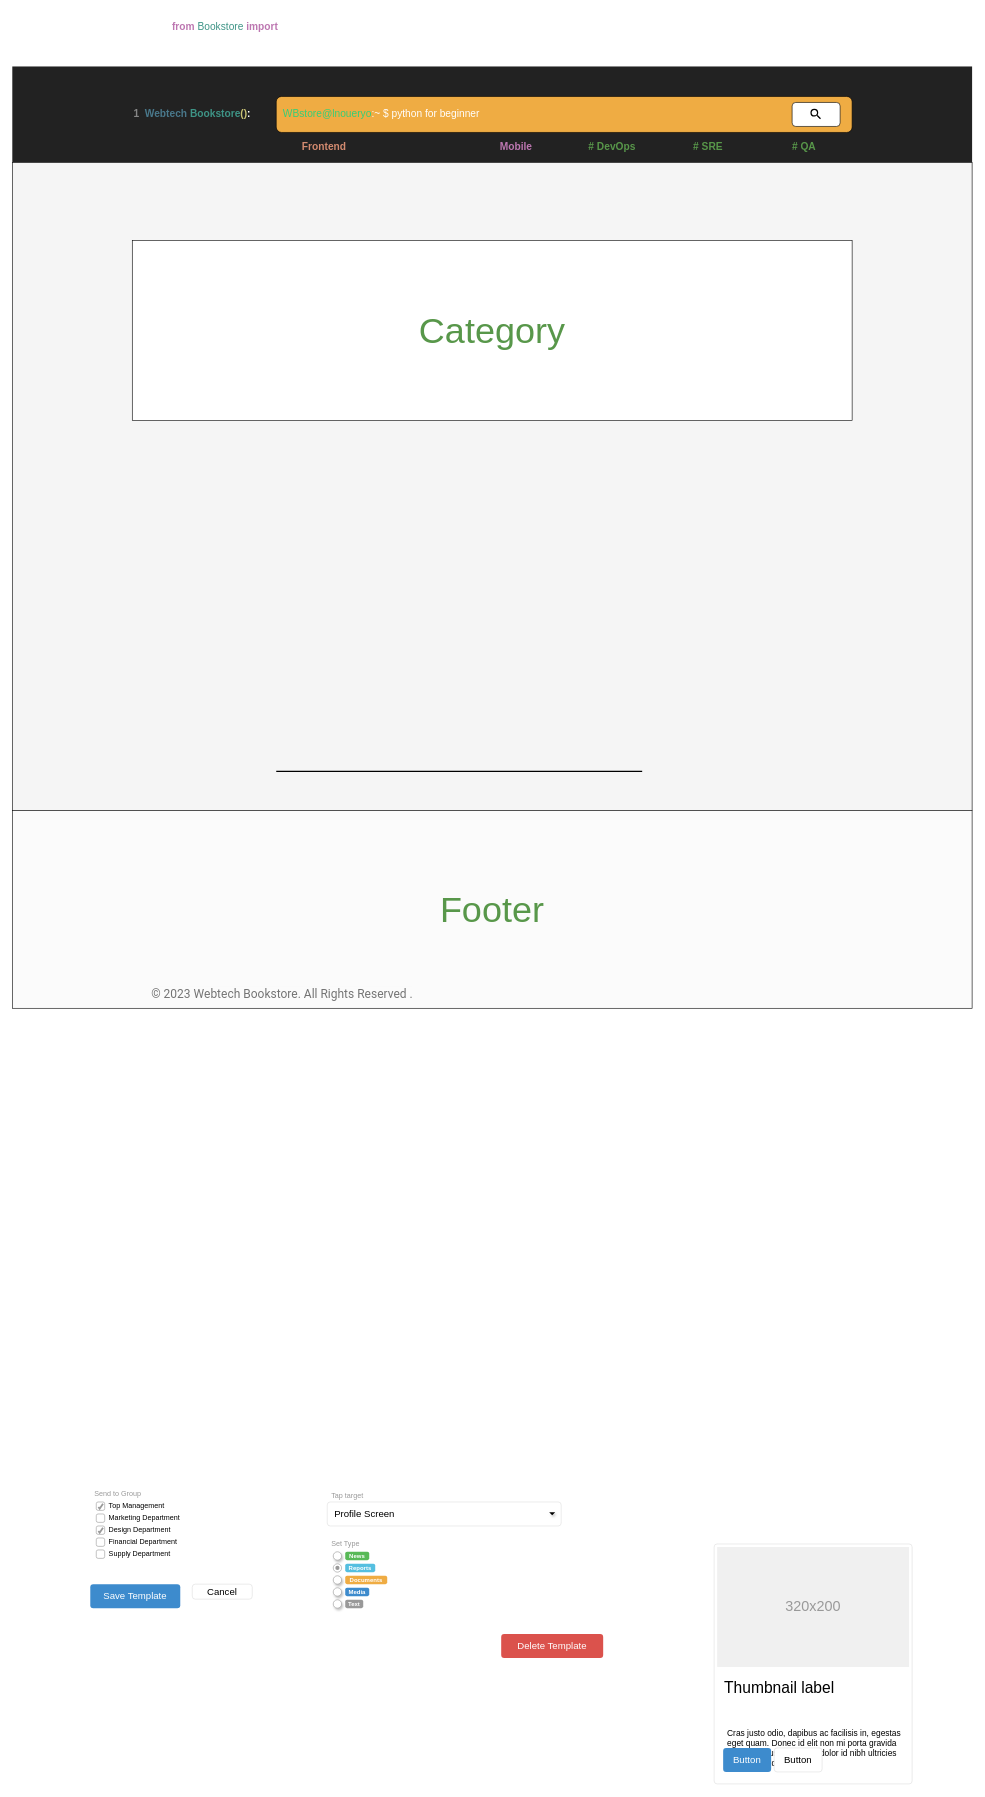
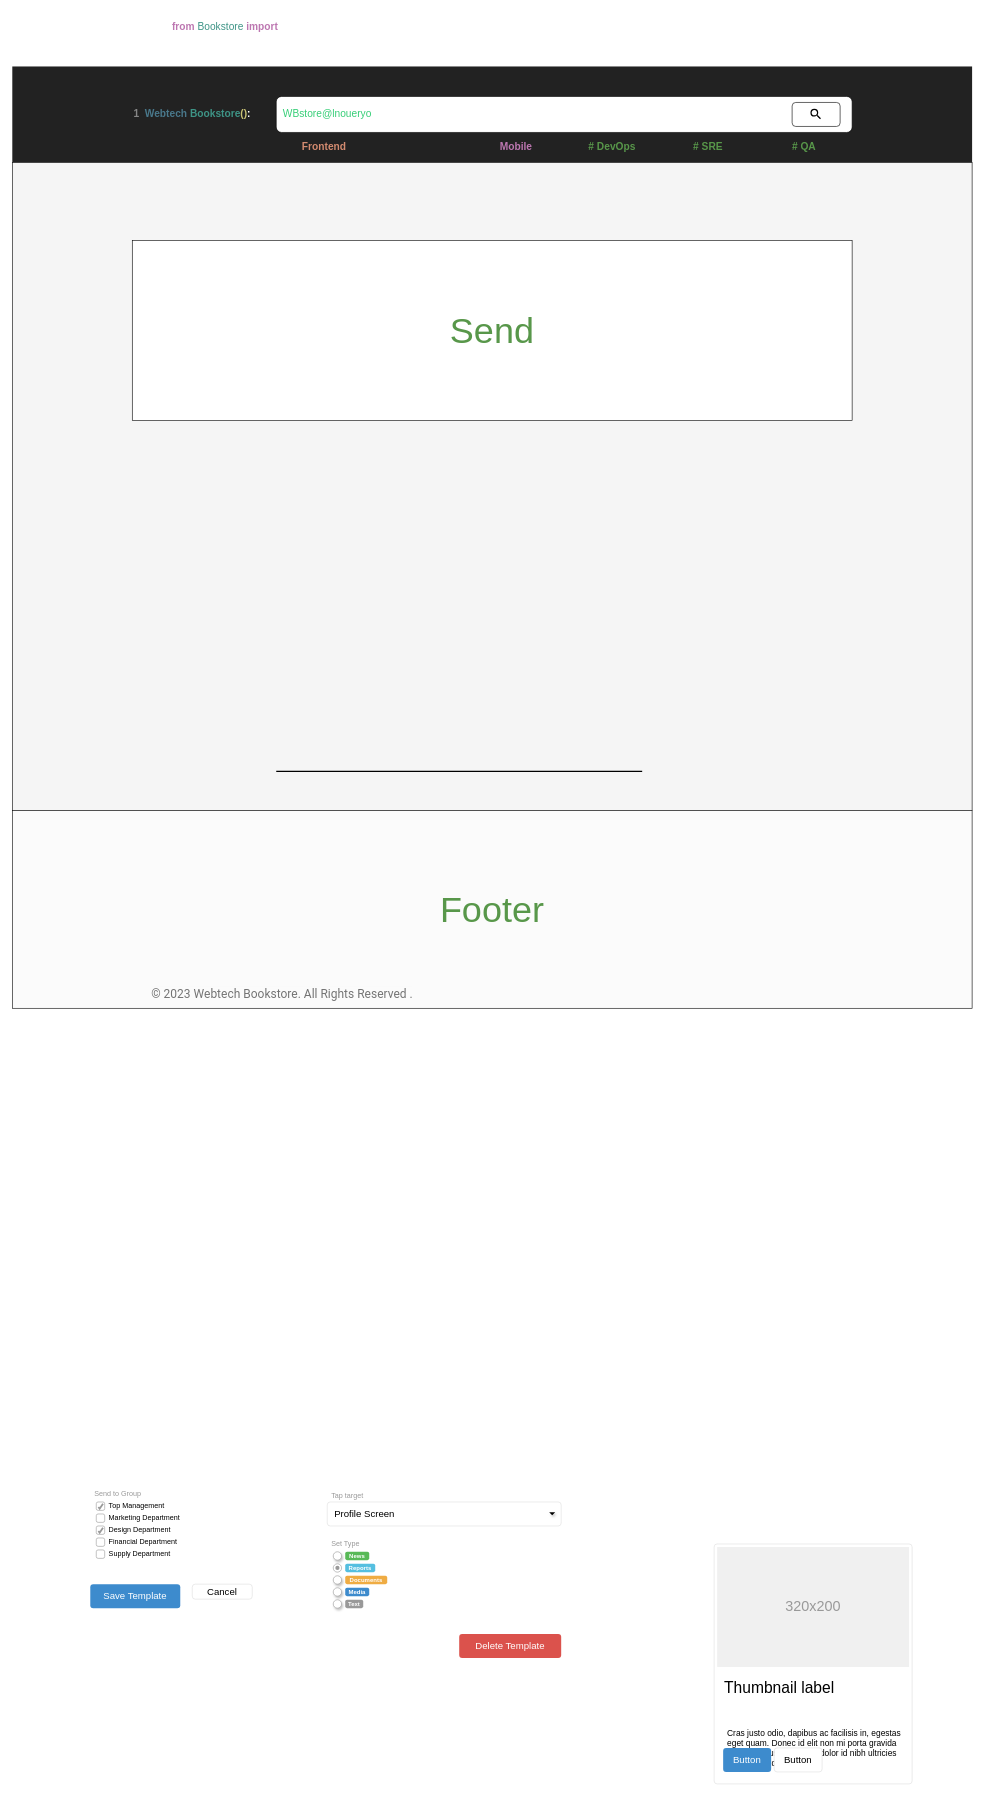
  <mxCell id="0" />
  <mxCell id="1" parent="0" />
  <mxCell id="2" value="" style="rounded=0;whiteSpace=wrap;html=1;labelBackgroundColor=none;sketch=0;fontSize=17;fontColor=#58974a;fillColor=#f5f5f5;" parent="1" vertex="1"><mxGeometry y="270" width="1600" height="1080" as="geometry" x="20" /></mxCell>
  <mxCell id="3" value="" style="html=1;shadow=0;dashed=0;shape=mxgraph.bootstrap.rrect;rSize=5;strokeColor=#dddddd;rounded=0;fontSize=12;align=center;" parent="1" vertex="1"><mxGeometry x="1190" y="2573" width="330" height="400" as="geometry" /></mxCell>
  <mxCell id="4" value="320x200" style="shape=rect;fontSize=24;fillColor=#f0f0f0;strokeColor=none;fontColor=#999999;whiteSpace=wrap;" parent="3" vertex="1"><mxGeometry x="5" y="5" width="320" height="200" as="geometry" /></mxCell>
  <mxCell id="5" value="Thumbnail label" style="html=1;shadow=0;dashed=0;shape=mxgraph.bootstrap.anchor;fontSize=26;align=left;whiteSpace=wrap;" parent="3" vertex="1"><mxGeometry x="15" y="220" width="300" height="40" as="geometry" /></mxCell>
  <mxCell id="6" value="Cras justo odio, dapibus ac facilisis in, egestas eget quam. Donec id elit non mi porta gravida at eget metus. Nullam id dolor id nibh ultricies vehicula ut id elit." style="html=1;shadow=0;dashed=0;shape=mxgraph.bootstrap.anchor;strokeColor=#dddddd;whiteSpace=wrap;align=left;verticalAlign=top;fontSize=14;whiteSpace=wrap;" parent="3" vertex="1"><mxGeometry x="20" y="300" width="300" height="80" as="geometry" /></mxCell>
  <mxCell id="7" value="Button" style="html=1;shadow=0;dashed=0;shape=mxgraph.bootstrap.rrect;rSize=5;fontSize=16;fillColor=#3D8BCD;strokeColor=none;fontColor=#ffffff;whiteSpace=wrap;" parent="3" vertex="1"><mxGeometry y="1" width="80" height="40" relative="1" as="geometry"><mxPoint x="15" y="-60" as="offset" /></mxGeometry></mxCell>
  <mxCell id="8" value="Button" style="html=1;shadow=0;dashed=0;shape=mxgraph.bootstrap.rrect;rSize=5;fontSize=16;strokeColor=#dddddd;whiteSpace=wrap;" parent="3" vertex="1"><mxGeometry y="1" width="80" height="40" relative="1" as="geometry"><mxPoint x="100" y="-60" as="offset" /></mxGeometry></mxCell>
  <mxCell id="9" value="Tap target" style="html=1;shadow=0;dashed=0;shape=mxgraph.bootstrap.rect;strokeColor=none;fillColor=none;fontColor=#999999;align=left;spacingLeft=5;whiteSpace=wrap;rounded=0;" parent="1" vertex="1"><mxGeometry x="545" y="2483" width="200" height="20" as="geometry" /></mxCell>
  <mxCell id="10" value="Profile Screen" style="html=1;shadow=0;dashed=0;shape=mxgraph.bootstrap.rrect;rSize=5;strokeColor=#dddddd;align=left;spacingLeft=10;fontSize=16;whiteSpace=wrap;rounded=0;" parent="1" vertex="1"><mxGeometry x="545" y="2503" width="390" height="40" as="geometry" /></mxCell>
  <mxCell id="11" value="" style="shape=triangle;strokeColor=none;fillColor=#000000;direction=south;rounded=0;shadow=1;fontSize=12;fontColor=#000000;align=center;html=1;" parent="1" vertex="1"><mxGeometry x="915" y="2520" width="10" height="5" as="geometry" /></mxCell>
  <mxCell id="12" value="Send to Group" style="html=1;shadow=0;dashed=0;shape=mxgraph.bootstrap.rect;strokeColor=none;fillColor=none;fontColor=#999999;align=left;spacingLeft=5;whiteSpace=wrap;rounded=0;" parent="1" vertex="1"><mxGeometry x="150" y="2480" width="200" height="20" as="geometry" /></mxCell>
  <mxCell id="13" value="Top Management" style="html=1;shadow=0;dashed=0;shape=mxgraph.bootstrap.checkbox;fontSize=12;strokeColor=#999999;align=left;labelPosition=right;spacingLeft=5;rounded=0;" parent="1" vertex="1"><mxGeometry x="160" y="2503" width="14" height="14" as="geometry" /></mxCell>
  <mxCell id="14" value="Marketing Department" style="html=1;shadow=0;dashed=0;shape=mxgraph.bootstrap.rrect;fontSize=12;rSize=3;strokeColor=#999999;align=left;labelPosition=right;spacingLeft=5;rounded=0;" parent="1" vertex="1"><mxGeometry x="160" y="2523" width="14" height="14" as="geometry" /></mxCell>
  <mxCell id="15" value="Design Department" style="html=1;shadow=0;dashed=0;shape=mxgraph.bootstrap.checkbox;fontSize=12;strokeColor=#999999;align=left;labelPosition=right;spacingLeft=5;rounded=0;" parent="1" vertex="1"><mxGeometry x="160" y="2543" width="14" height="14" as="geometry" /></mxCell>
  <mxCell id="16" value="Financial Department" style="html=1;shadow=0;dashed=0;shape=mxgraph.bootstrap.rrect;fontSize=12;rSize=3;strokeColor=#999999;align=left;labelPosition=right;spacingLeft=5;rounded=0;" parent="1" vertex="1"><mxGeometry x="160" y="2563" width="14" height="14" as="geometry" /></mxCell>
  <mxCell id="17" value="Supply Department" style="html=1;shadow=0;dashed=0;shape=mxgraph.bootstrap.rrect;fontSize=12;rSize=3;strokeColor=#999999;align=left;labelPosition=right;spacingLeft=5;rounded=0;" parent="1" vertex="1"><mxGeometry x="160" y="2583" width="14" height="14" as="geometry" /></mxCell>
  <mxCell id="18" value="Set Type" style="html=1;shadow=0;dashed=0;shape=mxgraph.bootstrap.rect;strokeColor=none;fillColor=none;fontColor=#999999;align=left;spacingLeft=5;whiteSpace=wrap;rounded=0;" parent="1" vertex="1"><mxGeometry x="545" y="2563" width="200" height="20" as="geometry" /></mxCell>
  <mxCell id="19" value="" style="shape=ellipse;dashed=0;strokeColor=#999999;fillColor=#ffffff;html=1;rounded=0;shadow=1;fontSize=12;fontColor=#000000;align=center;" parent="1" vertex="1"><mxGeometry x="555" y="2586" width="14" height="14" as="geometry" /></mxCell>
  <mxCell id="20" value="News" style="html=1;shadow=0;dashed=0;shape=mxgraph.bootstrap.rrect;align=center;rSize=3;strokeColor=none;fillColor=#58B957;fontColor=#ffffff;fontStyle=1;fontSize=10;whiteSpace=wrap;rounded=0;" parent="1" vertex="1"><mxGeometry x="575" y="2586" width="40" height="14" as="geometry" /></mxCell>
  <mxCell id="21" value="" style="html=1;shadow=0;dashed=0;shape=mxgraph.bootstrap.radioButton;strokeColor=#999999;fillColor=#ffffff;rounded=0;fontSize=12;fontColor=#000000;align=center;" parent="1" vertex="1"><mxGeometry x="555" y="2606" width="14" height="14" as="geometry" /></mxCell>
  <mxCell id="22" value="Reports" style="html=1;shadow=0;dashed=0;shape=mxgraph.bootstrap.rrect;align=center;rSize=3;strokeColor=none;fillColor=#55BFE0;fontColor=#ffffff;fontStyle=1;fontSize=10;whiteSpace=wrap;rounded=0;" parent="1" vertex="1"><mxGeometry x="575" y="2606" width="50" height="14" as="geometry" /></mxCell>
  <mxCell id="23" value="" style="shape=ellipse;dashed=0;strokeColor=#999999;fillColor=#ffffff;html=1;rounded=0;shadow=1;fontSize=12;fontColor=#000000;align=center;" parent="1" vertex="1"><mxGeometry x="555" y="2626" width="14" height="14" as="geometry" /></mxCell>
  <mxCell id="24" value="Documents" style="html=1;shadow=0;dashed=0;shape=mxgraph.bootstrap.rrect;align=center;rSize=3;strokeColor=none;fillColor=#EFAC43;fontColor=#ffffff;fontStyle=1;fontSize=10;whiteSpace=wrap;rounded=0;" parent="1" vertex="1"><mxGeometry x="575" y="2626" width="70" height="14" as="geometry" /></mxCell>
  <mxCell id="25" value="" style="shape=ellipse;dashed=0;strokeColor=#999999;fillColor=#ffffff;html=1;rounded=0;shadow=1;fontSize=12;fontColor=#000000;align=center;" parent="1" vertex="1"><mxGeometry x="555" y="2646" width="14" height="14" as="geometry" /></mxCell>
  <mxCell id="26" value="Media" style="html=1;shadow=0;dashed=0;shape=mxgraph.bootstrap.rrect;align=center;rSize=3;strokeColor=none;fillColor=#3D8BCD;fontColor=#ffffff;fontStyle=1;fontSize=10;whiteSpace=wrap;rounded=0;" parent="1" vertex="1"><mxGeometry x="575" y="2646" width="40" height="14" as="geometry" /></mxCell>
  <mxCell id="27" value="" style="shape=ellipse;dashed=0;strokeColor=#999999;fillColor=#ffffff;html=1;rounded=0;shadow=1;fontSize=12;fontColor=#000000;align=center;" parent="1" vertex="1"><mxGeometry x="555" y="2666" width="14" height="14" as="geometry" /></mxCell>
  <mxCell id="28" value="Text" style="html=1;shadow=0;dashed=0;shape=mxgraph.bootstrap.rrect;align=center;rSize=3;strokeColor=none;fillColor=#999999;fontColor=#ffffff;fontStyle=1;fontSize=10;whiteSpace=wrap;rounded=0;" parent="1" vertex="1"><mxGeometry x="575" y="2666" width="30" height="14" as="geometry" /></mxCell>
  <mxCell id="29" value="Save Template" style="html=1;shadow=0;dashed=0;shape=mxgraph.bootstrap.rrect;align=center;rSize=5;strokeColor=none;fillColor=#3D8BCD;fontColor=#ffffff;fontSize=16;whiteSpace=wrap;rounded=0;" parent="1" vertex="1"><mxGeometry x="150" y="2640" width="150" height="40" as="geometry" /></mxCell>
  <mxCell id="30" value="Cancel" style="html=1;shadow=0;dashed=0;shape=mxgraph.bootstrap.rrect;align=center;rSize=5;strokeColor=#dddddd;fontSize=16;whiteSpace=wrap;rounded=0;" parent="1" vertex="1"><mxGeometry x="320" y="2640" width="100" height="25" as="geometry" /></mxCell>
- <mxCell id="31" value="Delete Template" style="html=1;shadow=0;dashed=0;shape=mxgraph.bootstrap.rrect;align=center;rSize=5;strokeColor=none;fillColor=#DB524C;fontColor=#ffffff;fontSize=16;whiteSpace=wrap;rounded=0;" parent="1" vertex="1"><mxGeometry x="835" y="2723" width="170" height="40" as="geometry" /></mxCell>
- <mxCell id="32" value="&lt;font style=&quot;font-size: 60px;&quot;&gt;Category&lt;/font&gt;" style="rounded=0;whiteSpace=wrap;html=1;labelBackgroundColor=none;sketch=0;fontSize=20;fontColor=#58974a;fillColor=#FFFFFF;" parent="1" vertex="1"><mxGeometry x="220" y="400" width="1200" height="300" as="geometry" /></mxCell>
+ <mxCell id="31" value="Delete Template" style="html=1;shadow=0;dashed=0;shape=mxgraph.bootstrap.rrect;align=center;rSize=5;strokeColor=none;fillColor=#DB524C;fontColor=#ffffff;fontSize=16;whiteSpace=wrap;rounded=0;" parent="1" vertex="1"><mxGeometry x="765" y="2723" width="170" height="40" as="geometry" /></mxCell>
+ <mxCell id="32" value="&lt;font style=&quot;font-size: 60px;&quot;&gt;Send&lt;/font&gt;" style="rounded=0;whiteSpace=wrap;html=1;labelBackgroundColor=none;sketch=0;fontSize=20;fontColor=#58974a;fillColor=#FFFFFF;" parent="1" vertex="1"><mxGeometry x="220" y="400" width="1200" height="300" as="geometry" /></mxCell>
  <mxCell id="33" value="&lt;font style=&quot;font-size: 60px;&quot;&gt;Footer&lt;/font&gt;" style="rounded=0;whiteSpace=wrap;html=1;labelBackgroundColor=none;sketch=0;fontSize=20;fontColor=#58974a;fillColor=#fbfbfb;" parent="1" vertex="1"><mxGeometry y="1350" width="1600" height="330" as="geometry" x="20" /></mxCell>
  <mxCell id="34" value="&lt;span style=&quot;color: rgba(0, 0, 0, 0.54); font-family: Roboto, &amp;quot;Helvetica Neue&amp;quot;, Helvetica, Arial, 文泉驛正黑, &amp;quot;WenQuanYi Zen Hei&amp;quot;, &amp;quot;Hiragino Sans GB&amp;quot;, &amp;quot;儷黑 Pro&amp;quot;, &amp;quot;LiHei Pro&amp;quot;, &amp;quot;Heiti TC&amp;quot;, 微軟正黑體, &amp;quot;Microsoft JhengHei UI&amp;quot;, &amp;quot;Microsoft JhengHei&amp;quot;, sans-serif; text-align: start; background-color: rgb(251, 251, 251);&quot;&gt;&lt;font style=&quot;font-size: 20px;&quot;&gt;© 2023 Webtech Bookstore. All Rights Reserved .&lt;/font&gt;&lt;/span&gt;" style="text;html=1;strokeColor=none;fillColor=none;align=center;verticalAlign=middle;whiteSpace=wrap;rounded=0;labelBackgroundColor=none;sketch=0;fontSize=20;fontColor=#58974a;" parent="1" vertex="1"><mxGeometry x="220" y="1630" width="500" height="50" as="geometry" /></mxCell>
  <mxCell id="35" value="" style="line;strokeWidth=2;html=1;labelBackgroundColor=none;sketch=0;fontSize=20;fontColor=#58974a;fillColor=#fbfbfb;" parent="1" vertex="1"><mxGeometry x="460" y="1280" width="610" height="10" as="geometry" /></mxCell>
  <mxCell id="36" value="&lt;b style=&quot;&quot;&gt;&lt;font color=&quot;#bd77b1&quot;&gt;from&amp;nbsp;&lt;/font&gt;&lt;/b&gt;&lt;span style=&quot;color: rgb(62, 148, 134); text-align: left;&quot;&gt;Bookstore &lt;/span&gt;&lt;span style=&quot;text-align: left;&quot;&gt;&lt;font color=&quot;#bd77b1&quot;&gt;&lt;b&gt;import&lt;/b&gt;&lt;/font&gt;&lt;/span&gt;" style="text;html=1;strokeColor=none;fillColor=none;align=center;verticalAlign=middle;whiteSpace=wrap;rounded=0;labelBackgroundColor=none;sketch=0;fontSize=17;fontColor=#FFFFFF;" parent="1" vertex="1"><mxGeometry x="270" y="20" width="210" height="50" as="geometry" /></mxCell>
  <mxCell id="37" value="" style="html=1;shadow=0;dashed=0;shape=mxgraph.bootstrap.rect;fillColor=#222222;strokeColor=none;whiteSpace=wrap;rounded=0;fontSize=12;fontColor=#000000;align=center;" parent="1" vertex="1"><mxGeometry width="1600" height="160" as="geometry" x="20" y="110" /></mxCell>
  <mxCell id="38" value="&lt;b style=&quot;font-size: 17px;&quot;&gt;&lt;font color=&quot;#878787&quot; style=&quot;font-size: 17px;&quot;&gt;1&lt;/font&gt;&lt;font style=&quot;font-size: 17px;&quot; color=&quot;#49788b&quot;&gt;&amp;nbsp; Webtech&lt;/font&gt;&lt;font style=&quot;font-size: 17px;&quot; color=&quot;#3e9486&quot;&gt; Bookstore&lt;/font&gt;&lt;font style=&quot;font-size: 17px;&quot; color=&quot;#c9c375&quot;&gt;()&lt;/font&gt;&lt;font style=&quot;font-size: 17px;&quot; color=&quot;#ffffff&quot;&gt;:&lt;/font&gt;&lt;/b&gt;" style="html=1;shadow=0;dashed=0;fillColor=none;strokeColor=none;shape=mxgraph.bootstrap.rect;fontColor=#999999;fontSize=14;whiteSpace=wrap;" parent="1" vertex="1"><mxGeometry x="220" y="150" width="200" height="80" as="geometry" /></mxCell>
- <mxCell id="39" value="&amp;nbsp; &lt;font color=&quot;#36ce77&quot;&gt;WBstore@lnoueryo&lt;/font&gt;&lt;font color=&quot;#ffffff&quot;&gt;:~ $ python for beginner&lt;/font&gt;" style="rounded=1;whiteSpace=wrap;html=1;fontSize=17;fontColor=#49788b;align=left;fillColor=#efac43;" parent="1" vertex="1"><mxGeometry x="460" y="160" width="960" height="60" as="geometry" /></mxCell>
+ <mxCell id="39" value="&amp;nbsp; &lt;font color=&quot;#36ce77&quot;&gt;WBstore@lnoueryo&lt;/font&gt;&lt;font color=&quot;#ffffff&quot;&gt;:~ $ python for beginner&lt;/font&gt;" style="rounded=1;whiteSpace=wrap;html=1;fontSize=17;fontColor=#49788b;align=left;" parent="1" vertex="1"><mxGeometry x="460" y="160" width="960" height="60" as="geometry" /></mxCell>
  <mxCell id="40" value="" style="group" parent="1" vertex="1" connectable="0"><mxGeometry x="1320" y="170" width="80" height="40" as="geometry" /></mxCell>
  <mxCell id="41" value="" style="rounded=1;whiteSpace=wrap;html=1;labelBackgroundColor=#FFFFFF;sketch=0;fontSize=17;fontColor=#FFFFFF;fillColor=#FFFFFF;" parent="40" vertex="1"><mxGeometry width="80" height="40" as="geometry" /></mxCell>
  <mxCell id="42" value="" style="shape=image;verticalLabelPosition=bottom;labelBackgroundColor=default;verticalAlign=top;aspect=fixed;imageAspect=0;image=data:image/svg+xml,PHN2ZyB4bWxucz0iaHR0cDovL3d3dy53My5vcmcvMjAwMC9zdmciIHZpZXdCb3g9IjAgMCAyNCAyNCI+PHBhdGggZD0iTTkuNSwzQTYuNSw2LjUgMCAwLDEgMTYsOS41QzE2LDExLjExIDE1LjQxLDEyLjU5IDE0LjQ0LDEzLjczTDE0LjcxLDE0SDE1LjVMMjAuNSwxOUwxOSwyMC41TDE0LDE1LjVWMTQuNzFMMTMuNzMsMTQuNDRDMTIuNTksMTUuNDEgMTEuMTEsMTYgOS41LDE2QTYuNSw2LjUgMCAwLDEgMyw5LjVBNi41LDYuNSAwIDAsMSA5LjUsM005LjUsNUM3LDUgNSw3IDUsOS41QzUsMTIgNywxNCA5LjUsMTRDMTIsMTQgMTQsMTIgMTQsOS41QzE0LDcgMTIsNSA5LjUsNVoiLz48L3N2Zz4=;" parent="40" vertex="1"><mxGeometry x="28" y="8" width="24" height="24" as="geometry" /></mxCell>
  <mxCell id="43" value="&lt;font color=&quot;#d38b70&quot;&gt;&lt;b&gt;Frontend&lt;/b&gt;&lt;/font&gt;" style="text;html=1;strokeColor=none;fillColor=none;align=center;verticalAlign=middle;whiteSpace=wrap;rounded=0;labelBackgroundColor=none;sketch=0;fontSize=17;fontColor=#FFFFFF;" parent="1" vertex="1"><mxGeometry x="460" y="220" width="160" height="50" as="geometry" /></mxCell>
  <mxCell id="44" value="&lt;b&gt;&lt;font color=&quot;#58974a&quot;&gt;# DevOps&lt;/font&gt;&lt;/b&gt;" style="text;html=1;strokeColor=none;fillColor=none;align=center;verticalAlign=middle;whiteSpace=wrap;rounded=0;labelBackgroundColor=none;sketch=0;fontSize=17;fontColor=#FFFFFF;" parent="1" vertex="1"><mxGeometry x="940" y="220" width="160" height="50" as="geometry" /></mxCell>
  <mxCell id="45" value="&lt;b&gt;&lt;font color=&quot;#58974a&quot;&gt;# SRE&lt;/font&gt;&lt;/b&gt;" style="text;html=1;strokeColor=none;fillColor=none;align=center;verticalAlign=middle;whiteSpace=wrap;rounded=0;labelBackgroundColor=none;sketch=0;fontSize=17;fontColor=#FFFFFF;" parent="1" vertex="1"><mxGeometry x="1100" y="220" width="160" height="50" as="geometry" /></mxCell>
  <mxCell id="46" value="&lt;b&gt;&lt;font color=&quot;#58974a&quot;&gt;# QA&lt;/font&gt;&lt;/b&gt;" style="text;html=1;strokeColor=none;fillColor=none;align=center;verticalAlign=middle;whiteSpace=wrap;rounded=0;labelBackgroundColor=none;sketch=0;fontSize=17;fontColor=#FFFFFF;" parent="1" vertex="1"><mxGeometry x="1260" y="220" width="160" height="50" as="geometry" /></mxCell>
  <mxCell id="47" value="&lt;font color=&quot;#bd77b1&quot;&gt;&lt;b&gt;Mobile&lt;/b&gt;&lt;/font&gt;" style="text;html=1;strokeColor=none;fillColor=none;align=center;verticalAlign=middle;whiteSpace=wrap;rounded=0;labelBackgroundColor=none;sketch=0;fontSize=17;fontColor=#FFFFFF;" parent="1" vertex="1"><mxGeometry x="780" y="220" width="160" height="50" as="geometry" /></mxCell>
